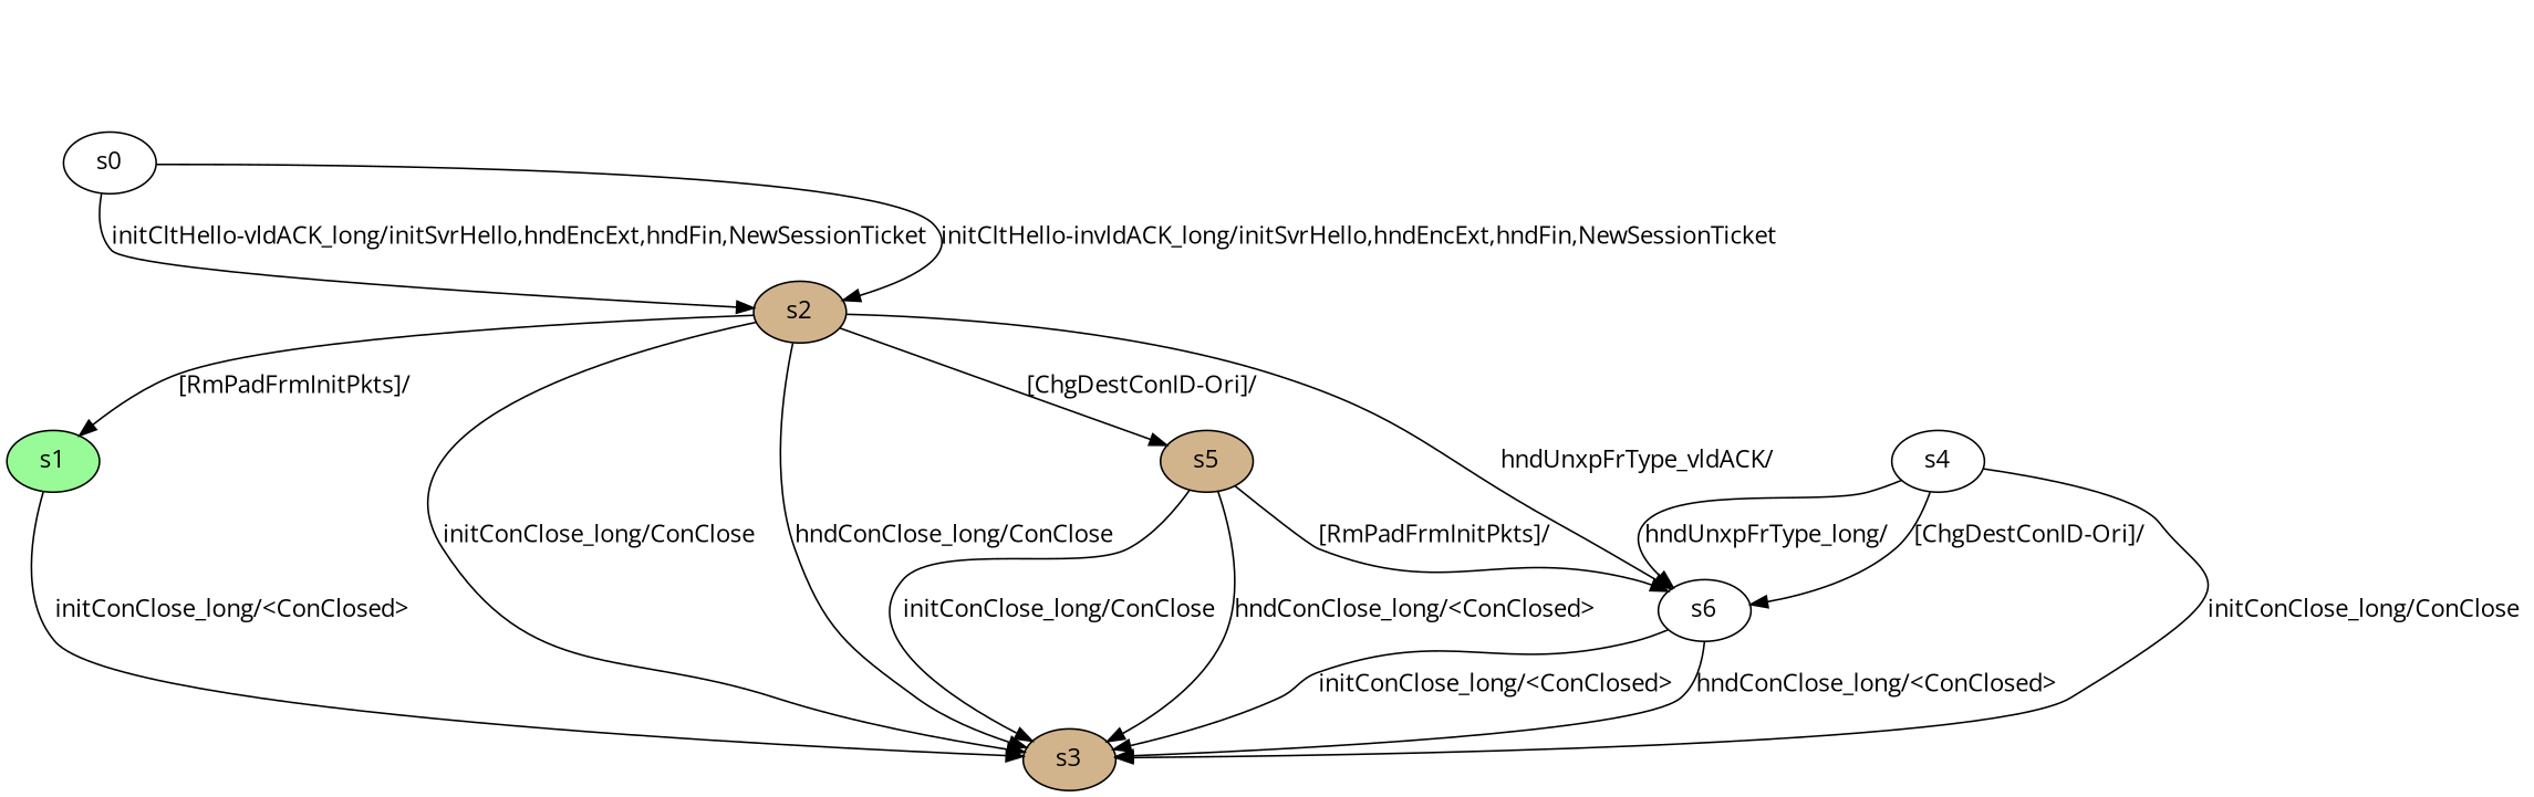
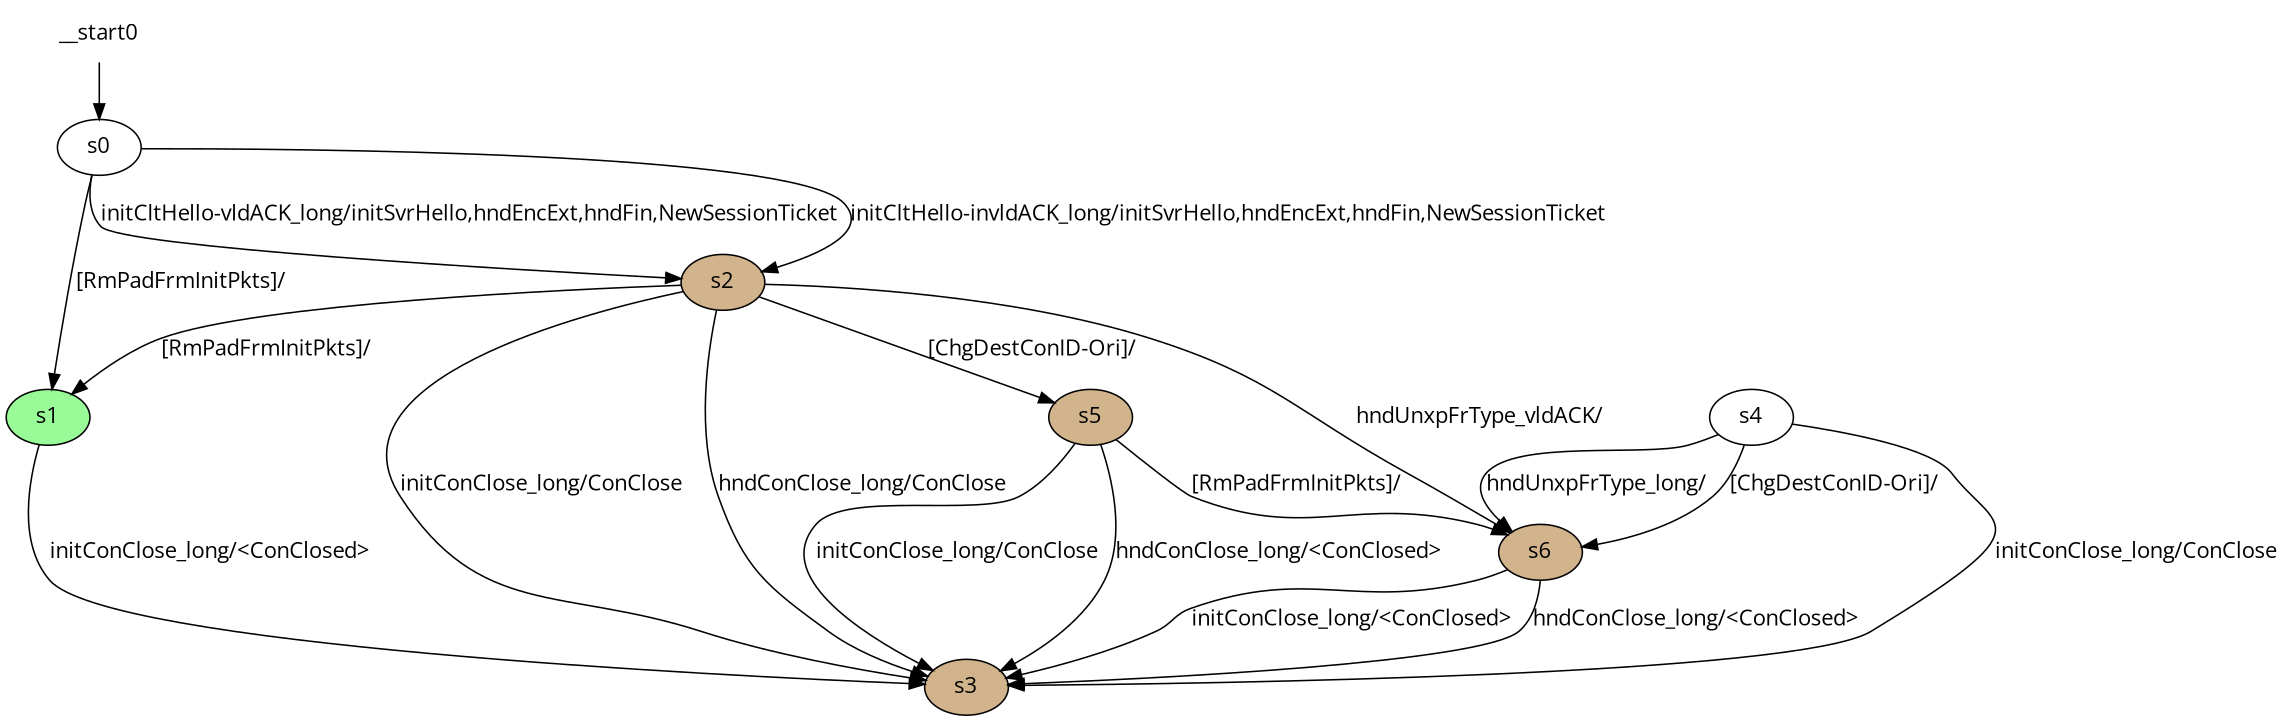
  digraph {
    fontname="Open Sans"
    node [fillcolor=white fontname="Open Sans" style=filled]
    edge [fontname="Open Sans"]
    n1 [label=s0]
    n2 [fillcolor=palegreen label=s1]
    n3 [fillcolor=tan label=s2]
    n4 [fillcolor=tan label=s3]
    n5 [fillcolor=tan label=s5]
-   n6 [label=s6]
+   n6 [fillcolor=tan label=s6]
    n7 [label=s4]
+   __start0 [shape=none]
+   n1 -> n2 [label="[RmPadFrmInitPkts]/ "]
    n1 -> n3 [label="initCltHello-vldACK_long/initSvrHello,hndEncExt,hndFin,NewSessionTicket "]
    n1 -> n3 [label="initCltHello-invldACK_long/initSvrHello,hndEncExt,hndFin,NewSessionTicket "]
    n2 -> n4 [label="initConClose_long/<ConClosed> "]
    n3 -> n2 [label="[RmPadFrmInitPkts]/ "]
    n3 -> n4 [label="initConClose_long/ConClose "]
    n3 -> n4 [label="hndConClose_long/ConClose "]
    n3 -> n5 [label="[ChgDestConID-Ori]/ "]
    n3 -> n6 [label="hndUnxpFrType_vldACK/ "]
    n5 -> n4 [label="initConClose_long/ConClose "]
    n5 -> n4 [label="hndConClose_long/<ConClosed> "]
    n5 -> n6 [label="[RmPadFrmInitPkts]/ "]
    n6 -> n4 [label="initConClose_long/<ConClosed> "]
    n6 -> n4 [label="hndConClose_long/<ConClosed> "]
    n7 -> n4 [label="initConClose_long/ConClose "]
    n7 -> n6 [label="hndUnxpFrType_long/ "]
    n7 -> n6 [label="[ChgDestConID-Ori]/ "]
+   __start0 -> n1
  }
